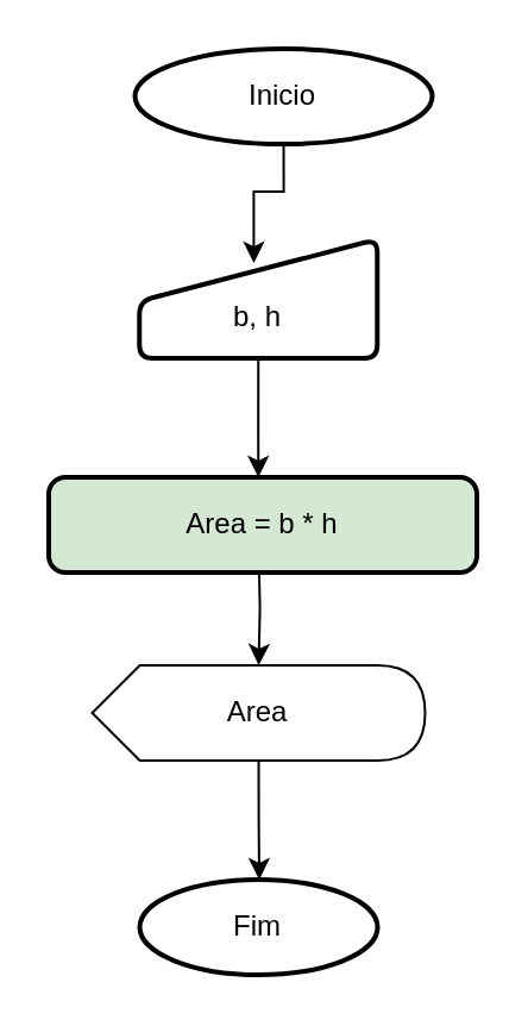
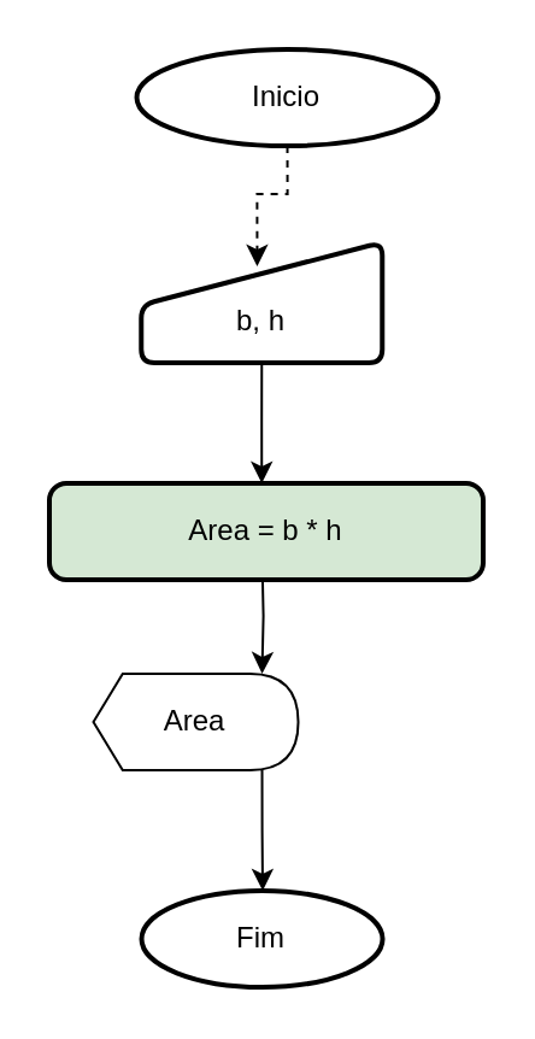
  <mxCell id="0" />
  <mxCell id="1" parent="0" />
- <mxCell id="2" style="edgeStyle=orthogonalEdgeStyle;rounded=0;orthogonalLoop=1;jettySize=auto;html=1;exitX=0.5;exitY=1;exitDx=0;exitDy=0;exitPerimeter=0;entryX=0.481;entryY=0.2;entryDx=0;entryDy=0;entryPerimeter=0;" edge="1" parent="1" source="3" target="5"><mxGeometry relative="1" as="geometry" /></mxCell>
+ <mxCell id="2" style="edgeStyle=orthogonalEdgeStyle;rounded=0;orthogonalLoop=1;jettySize=auto;html=1;exitX=0.5;exitY=1;exitDx=0;exitDy=0;exitPerimeter=0;entryX=0.481;entryY=0.2;entryDx=0;entryDy=0;entryPerimeter=0;dashed=1;" edge="1" parent="1" source="3" target="5"><mxGeometry relative="1" as="geometry" /></mxCell>
  <mxCell id="3" value="&lt;font style=&quot;vertical-align: inherit&quot;&gt;&lt;font style=&quot;vertical-align: inherit&quot;&gt;&lt;font style=&quot;vertical-align: inherit&quot;&gt;&lt;font style=&quot;vertical-align: inherit&quot;&gt;&lt;font style=&quot;vertical-align: inherit&quot;&gt;&lt;font style=&quot;vertical-align: inherit&quot;&gt;Inicio&lt;/font&gt;&lt;/font&gt;&lt;/font&gt;&lt;/font&gt;&lt;/font&gt;&lt;/font&gt;" style="strokeWidth=2;html=1;shape=mxgraph.flowchart.start_1;whiteSpace=wrap;" vertex="1" parent="1"><mxGeometry x="56.26" y="20" width="125" height="40" as="geometry" /></mxCell>
  <mxCell id="4" style="edgeStyle=orthogonalEdgeStyle;rounded=0;orthogonalLoop=1;jettySize=auto;html=1;exitX=0.5;exitY=1;exitDx=0;exitDy=0;entryX=0.5;entryY=0;entryDx=0;entryDy=0;entryPerimeter=0;" edge="1" parent="1" source="5"><mxGeometry relative="1" as="geometry"><mxPoint x="108.13" y="200" as="targetPoint" /></mxGeometry></mxCell>
  <mxCell id="5" value="&lt;br&gt;b, h" style="html=1;strokeWidth=2;shape=manualInput;whiteSpace=wrap;rounded=1;size=26;arcSize=11;" vertex="1" parent="1"><mxGeometry x="58.13" y="100" width="100" height="50" as="geometry" /></mxCell>
  <mxCell id="6" value="&lt;font style=&quot;vertical-align: inherit&quot;&gt;&lt;font style=&quot;vertical-align: inherit&quot;&gt;&lt;font style=&quot;vertical-align: inherit&quot;&gt;&lt;font style=&quot;vertical-align: inherit&quot;&gt;Fim&lt;/font&gt;&lt;/font&gt;&lt;/font&gt;&lt;/font&gt;" style="strokeWidth=2;html=1;shape=mxgraph.flowchart.start_1;whiteSpace=wrap;" vertex="1" parent="1"><mxGeometry x="58.26" y="369" width="100" height="40" as="geometry" /></mxCell>
  <mxCell id="7" style="edgeStyle=orthogonalEdgeStyle;rounded=0;orthogonalLoop=1;jettySize=auto;html=1;exitX=0.5;exitY=1;exitDx=0;exitDy=0;exitPerimeter=0;entryX=0;entryY=0;entryDx=70;entryDy=0;entryPerimeter=0;" edge="1" parent="1" target="9"><mxGeometry relative="1" as="geometry"><mxPoint x="108.26" y="230" as="sourcePoint" /></mxGeometry></mxCell>
  <mxCell id="8" style="edgeStyle=orthogonalEdgeStyle;rounded=0;orthogonalLoop=1;jettySize=auto;html=1;exitX=0;exitY=0;exitDx=70;exitDy=40;exitPerimeter=0;" edge="1" parent="1" source="9"><mxGeometry relative="1" as="geometry"><mxPoint x="108.52" y="369" as="targetPoint" /></mxGeometry></mxCell>
- <mxCell id="9" value="Area" style="shape=display;whiteSpace=wrap;html=1;size=0.143;" vertex="1" parent="1"><mxGeometry x="38.26" y="279" width="140" height="40" as="geometry" /></mxCell>
+ <mxCell id="9" value="Area" style="shape=display;whiteSpace=wrap;html=1;size=0.143;" vertex="1" parent="1"><mxGeometry x="38.26" y="279" width="85" height="40" as="geometry" /></mxCell>
  <mxCell id="10" value="Area = b * h" style="rounded=1;whiteSpace=wrap;html=1;absoluteArcSize=1;arcSize=14;strokeWidth=2;fillColor=#d5e8d4;" vertex="1" parent="1"><mxGeometry x="20" y="200" width="180" height="40" as="geometry" /></mxCell>
